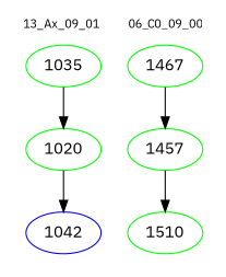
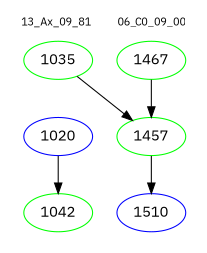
  digraph {
    fontname="IBM Plex Sans"
    node [color=green fontname="IBM Plex Sans"]
    edge [color=black fontname="IBM Plex Sans"]
    n1 [label=1035]
-   n2 [label=1020]
-   n3 [color=blue label=1042]
+   n2 [color=blue label=1020]
+   n3 [label=1042]
    n4 [label=1467]
    n5 [label=1457]
-   n6 [label=1510]
+   n6 [color=blue label=1510]
    subgraph cluster_1 {
      color=white
      fontsize=10
-     label="13_Ax_09_01"
+     label="13_Ax_09_81"
      n1
      n2
      n3
    }
    subgraph cluster_2 {
      color=white
      fontsize=10
      label="06_C0_09_00"
      n4
      n5
      n6
    }
-   n1 -> n2
+   n1 -> n5
    n2 -> n3
    n4 -> n5
    n5 -> n6
  }
